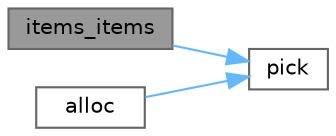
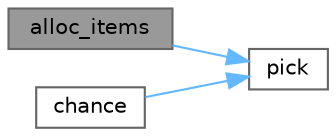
  digraph {
    rankdir=LR
    node [color=grey40 fillcolor=white fontname=Helvetica fontsize=10 shape=box style=filled]
    edge [color=steelblue1 fontname=Helvetica fontsize=10 labelfontname=Helvetica labelfontsize=10 style=solid]
-   n1 [color=gray40 fillcolor=grey60 fontcolor=black height=0.2 label=items_items width=0.4]
+   n1 [color=gray40 fillcolor=grey60 fontcolor=black height=0.2 label=alloc_items width=0.4]
    n2 [height=0.2 label=pick width=0.4]
-   n3 [height=0.2 label=alloc width=0.4]
+   n3 [height=0.2 label=chance width=0.4]
    n1 -> n2
    n3 -> n2
  }
